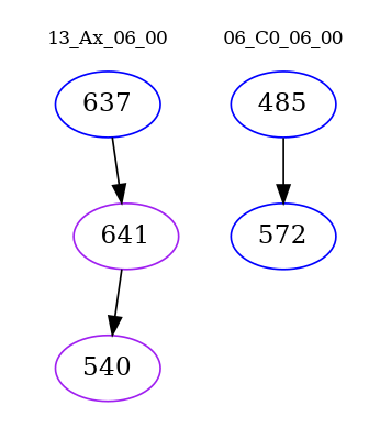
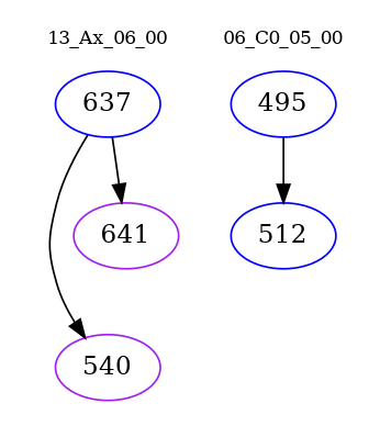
  digraph {
    node [color=blue]
    edge [color=black]
    n1 [label=637]
    n2 [color=purple label=540]
    n3 [color=purple label=641]
-   n4 [label=485]
-   n5 [label=572]
+   n4 [label=495]
+   n5 [label=512]
    subgraph cluster_1 {
      color=white
      fontsize=10
      label="13_Ax_06_00"
      n1
      n2
      n3
    }
    subgraph cluster_2 {
      color=white
      fontsize=10
-     label="06_C0_06_00"
+     label="06_C0_05_00"
      n4
      n5
    }
-   n3 -> n2
+   n1 -> n2
    n1 -> n3
    n4 -> n5
  }
